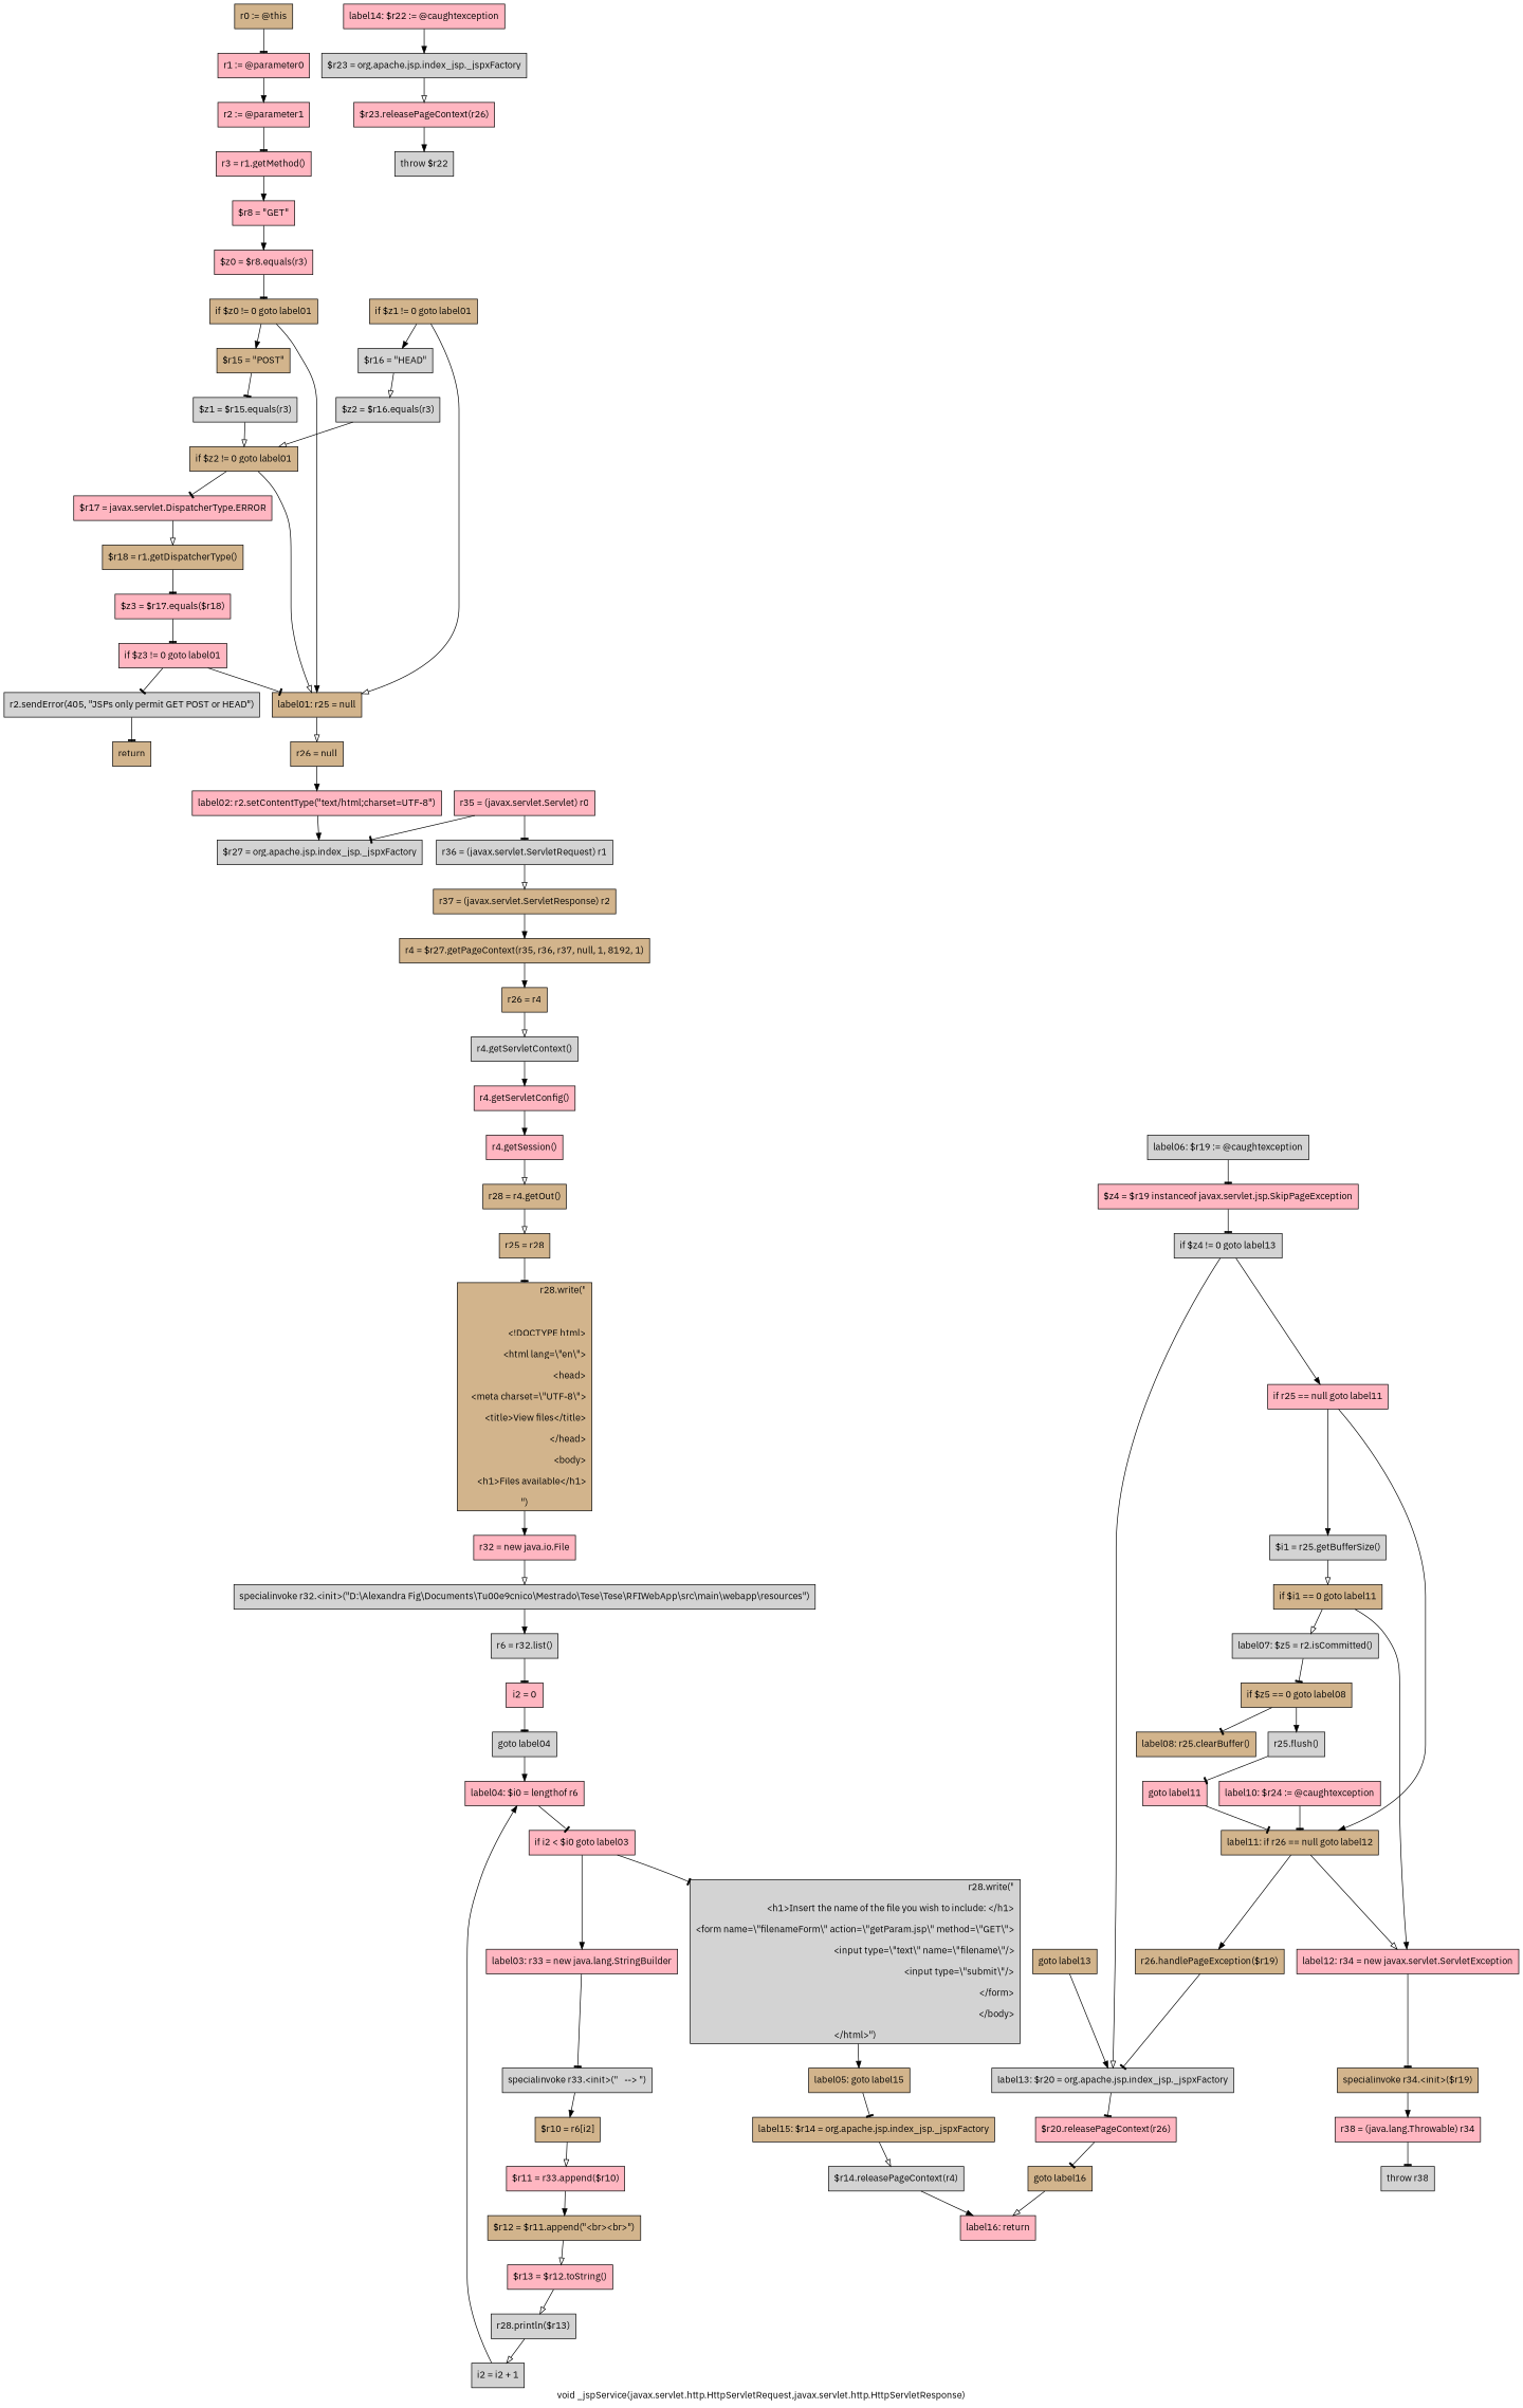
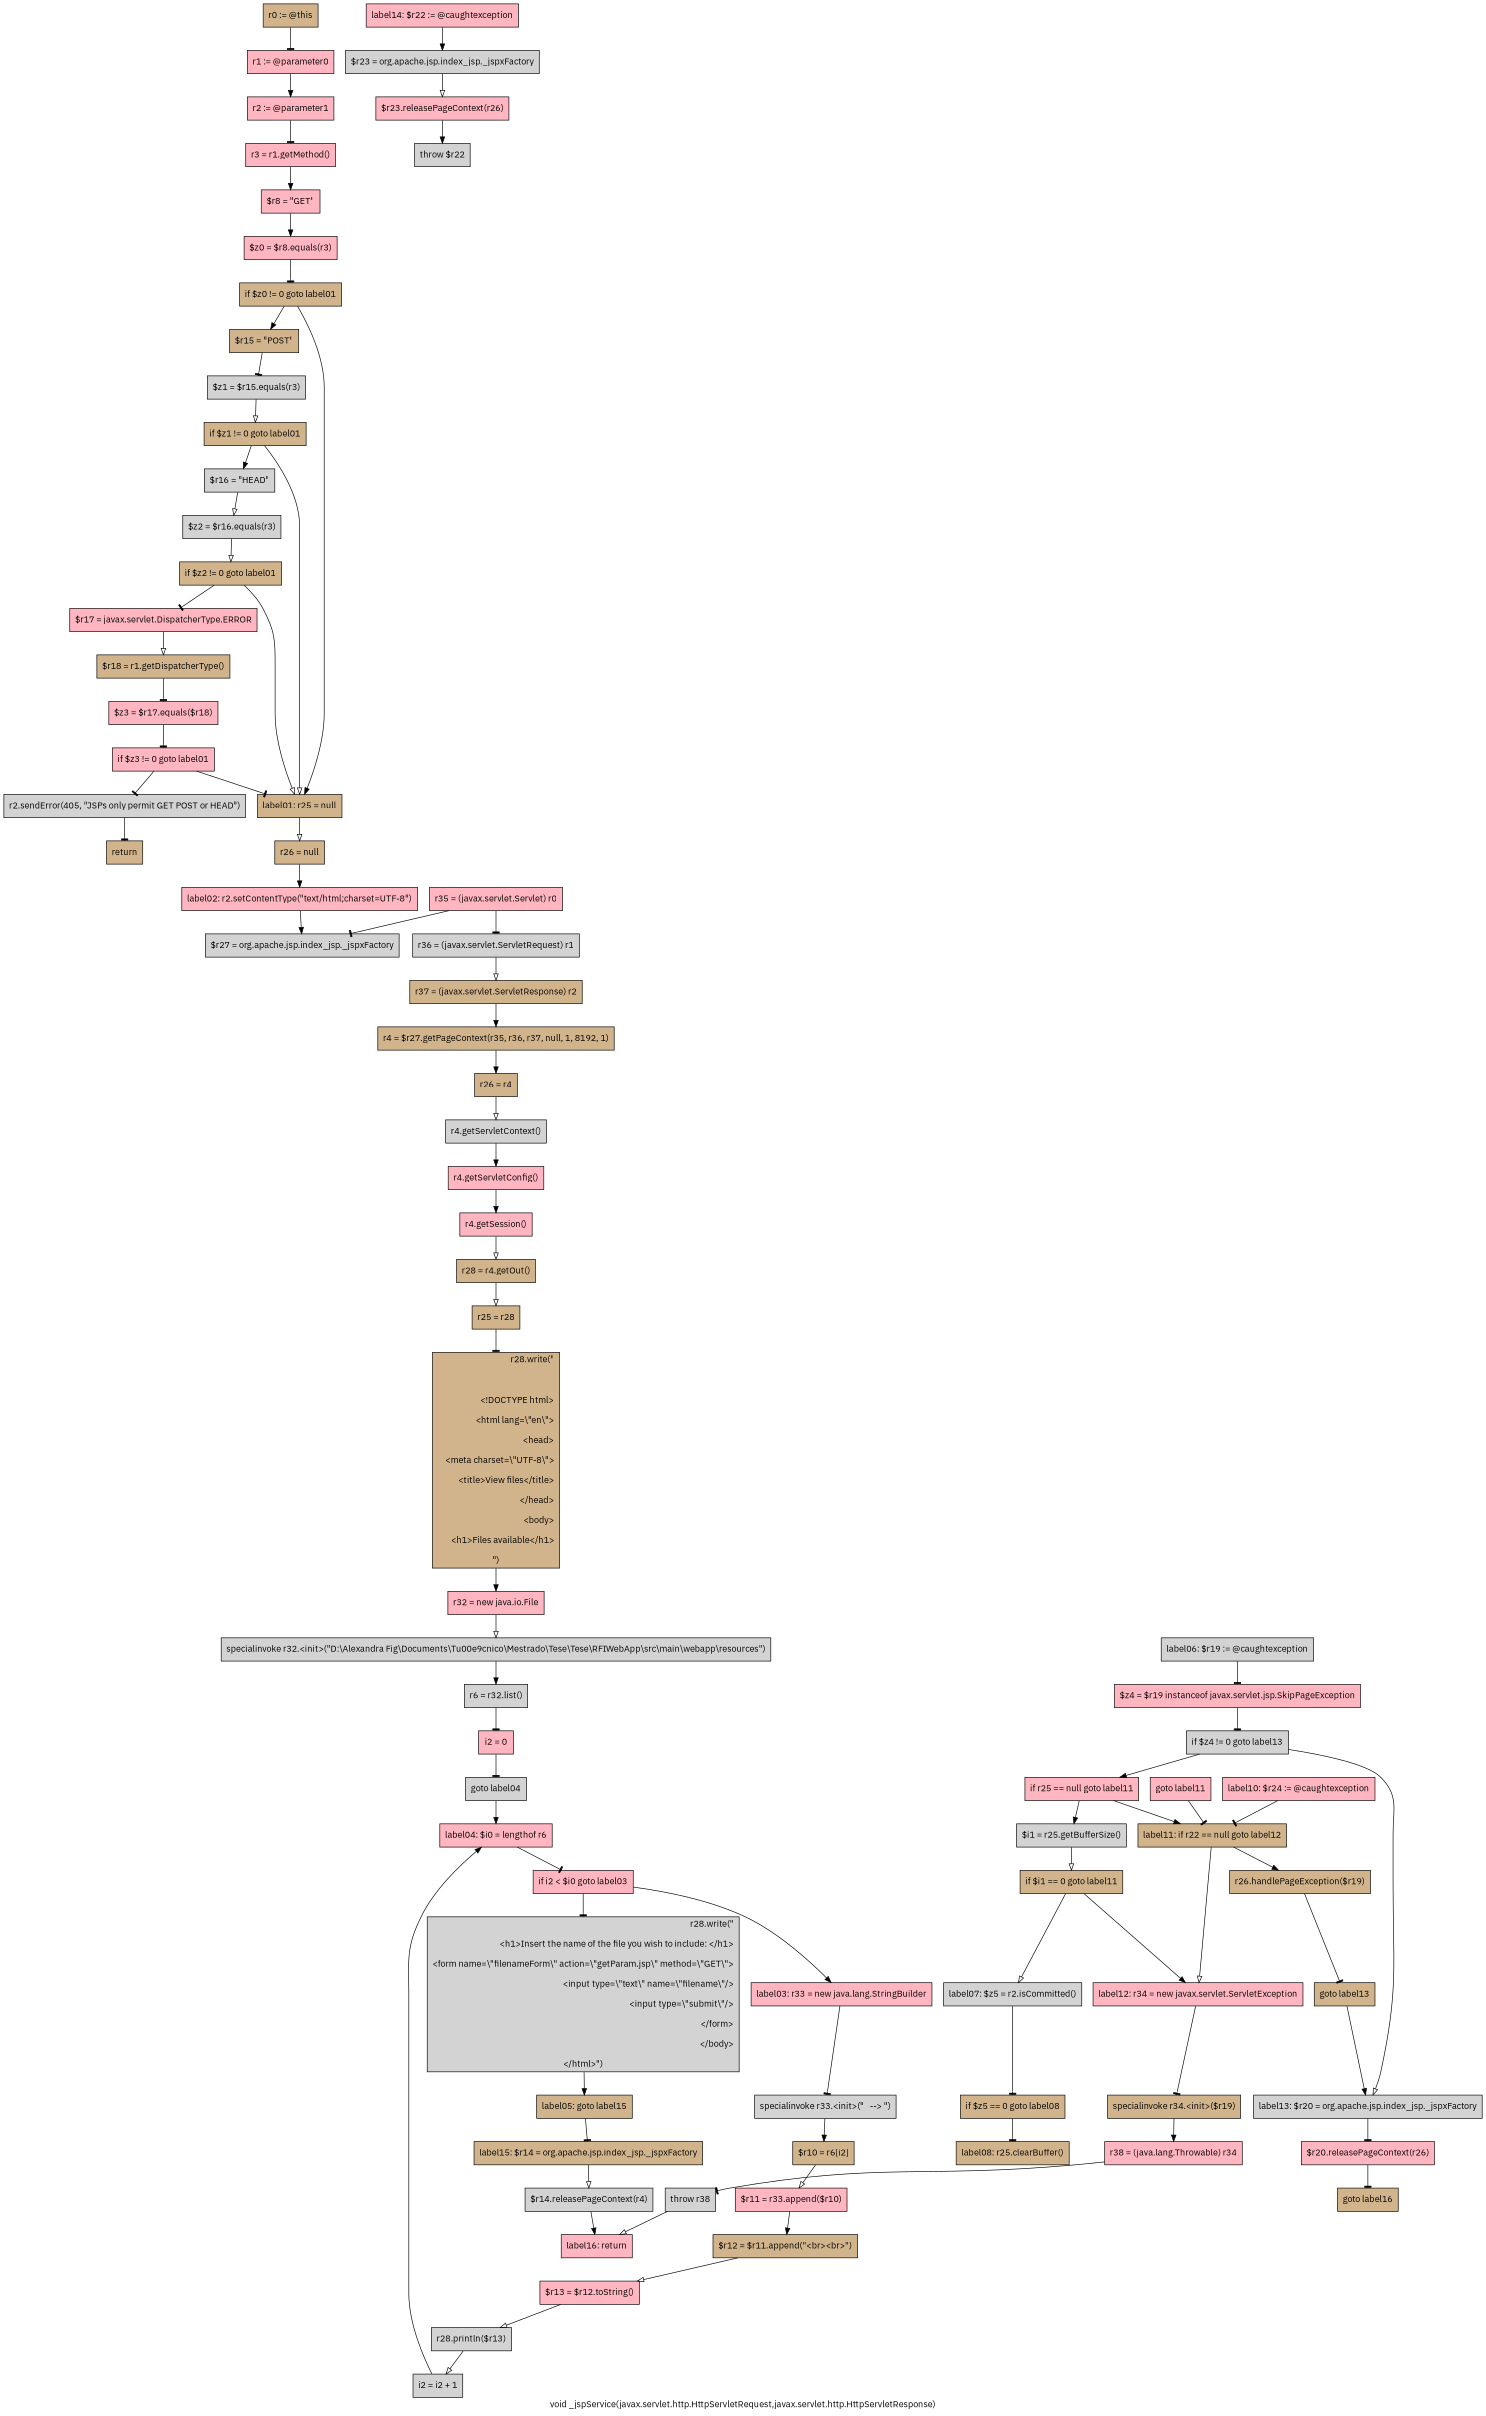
  digraph {
    fontname="IBM Plex Sans"
    label="void _jspService(javax.servlet.http.HttpServletRequest,javax.servlet.http.HttpServletResponse)"
    node [fillcolor=lightpink fontname="IBM Plex Sans" shape=box style=filled]
    edge [arrowhead=tee fontname="IBM Plex Sans"]
    n1 [fillcolor=tan label="r0 := @this"]
    n2 [label="r1 := @parameter0"]
    n3 [label="r2 := @parameter1"]
    n4 [label="r3 = r1.getMethod()"]
    n5 [label="$r8 = \"GET\""]
    n6 [label="$z0 = $r8.equals(r3)"]
    n7 [fillcolor=tan label="if $z0 != 0 goto label01"]
    n8 [fillcolor=tan label="$r15 = \"POST\""]
    n9 [fillcolor=tan label="label01: r25 = null"]
    n10 [fillcolor=lightgrey label="$z1 = $r15.equals(r3)"]
    n11 [fillcolor=tan label="r26 = null"]
    n12 [fillcolor=tan label="if $z1 != 0 goto label01"]
    n13 [label="label02: r2.setContentType(\"text/html;charset=UTF-8\")"]
    n14 [fillcolor=lightgrey label="$r16 = \"HEAD\""]
    n15 [fillcolor=lightgrey label="$z2 = $r16.equals(r3)"]
    n16 [fillcolor=tan label="if $z2 != 0 goto label01"]
    n17 [label="$r17 = javax.servlet.DispatcherType.ERROR"]
    n18 [fillcolor=tan label="$r18 = r1.getDispatcherType()"]
    n19 [label="$z3 = $r17.equals($r18)"]
    n20 [label="if $z3 != 0 goto label01"]
    n21 [fillcolor=lightgrey label="r2.sendError(405, \"JSPs only permit GET POST or HEAD\")"]
    n22 [fillcolor=tan label=return]
    n23 [fillcolor=lightgrey label="$r27 = org.apache.jsp.index_jsp._jspxFactory"]
    n24 [label="r35 = (javax.servlet.Servlet) r0"]
    n25 [fillcolor=lightgrey label="r36 = (javax.servlet.ServletRequest) r1"]
    n26 [fillcolor=tan label="r37 = (javax.servlet.ServletResponse) r2"]
    n27 [fillcolor=tan label="r4 = $r27.getPageContext(r35, r36, r37, null, 1, 8192, 1)"]
    n28 [fillcolor=tan label="r26 = r4"]
    n29 [fillcolor=lightgrey label="r4.getServletContext()"]
    n30 [label="r4.getServletConfig()"]
    n31 [label="r4.getSession()"]
    n32 [fillcolor=tan label="r28 = r4.getOut()"]
    n33 [fillcolor=tan label="r25 = r28"]
    n34 [fillcolor=tan label="r28.write(\"\r\n\r\n<!DOCTYPE html>\r\n<html lang=\\\"en\\\">\r\n<head>\r\n    <meta charset=\\\"UTF-8\\\">\r\n    <title>View files</title>\r\n</head>\r\n<body>\r\n<h1>Files available</h1>\r\n\")"]
    n35 [label="r32 = new java.io.File"]
    n36 [fillcolor=lightgrey label="specialinvoke r32.<init>(\"D:\\Alexandra Fig\\Documents\\T\u00e9cnico\\Mestrado\\Tese\\Tese\\RFIWebApp\\src\\main\\webapp\\resources\")"]
    n37 [fillcolor=lightgrey label="r6 = r32.list()"]
    n38 [label="i2 = 0"]
    n39 [fillcolor=lightgrey label="goto label04"]
    n40 [label="label04: $i0 = lengthof r6"]
    n41 [label="if i2 < $i0 goto label03"]
    n42 [label="label03: r33 = new java.lang.StringBuilder"]
    n43 [fillcolor=lightgrey label="r28.write(\"\r\n<h1>Insert the name of the file you wish to include: </h1>\r\n<form name=\\\"filenameForm\\\" action=\\\"getParam.jsp\\\" method=\\\"GET\\\">\r\n    <input type=\\\"text\\\" name=\\\"filename\\\"/>\r\n    <input type=\\\"submit\\\"/>\r\n</form>\r\n</body>\r\n</html>\")"]
    n44 [fillcolor=lightgrey label="specialinvoke r33.<init>(\"   --> \")"]
    n45 [fillcolor=tan label="$r10 = r6[i2]"]
    n46 [label="$r11 = r33.append($r10)"]
    n47 [fillcolor=tan label="$r12 = $r11.append(\"<br><br>\")"]
    n48 [label="$r13 = $r12.toString()"]
    n49 [fillcolor=lightgrey label="r28.println($r13)"]
    n50 [fillcolor=lightgrey label="i2 = i2 + 1"]
    n51 [fillcolor=tan label="label05: goto label15"]
    n52 [fillcolor=tan label="label15: $r14 = org.apache.jsp.index_jsp._jspxFactory"]
    n53 [fillcolor=lightgrey label="$r14.releasePageContext(r4)"]
    n54 [label="label16: return"]
    n55 [fillcolor=lightgrey label="label06: $r19 := @caughtexception"]
    n56 [label="$z4 = $r19 instanceof javax.servlet.jsp.SkipPageException"]
    n57 [fillcolor=lightgrey label="if $z4 != 0 goto label13"]
    n58 [label="if r25 == null goto label11"]
    n59 [fillcolor=lightgrey label="label13: $r20 = org.apache.jsp.index_jsp._jspxFactory"]
    n60 [fillcolor=lightgrey label="$i1 = r25.getBufferSize()"]
-   n61 [fillcolor=tan label="label11: if r26 == null goto label12"]
+   n61 [fillcolor=tan label="label11: if r22 == null goto label12"]
    n62 [label="$r20.releasePageContext(r26)"]
    n63 [fillcolor=tan label="if $i1 == 0 goto label11"]
    n64 [fillcolor=tan label="r26.handlePageException($r19)"]
    n65 [label="label12: r34 = new javax.servlet.ServletException"]
    n66 [fillcolor=tan label="goto label16"]
    n67 [fillcolor=lightgrey label="label07: $z5 = r2.isCommitted()"]
    n68 [fillcolor=tan label="goto label13"]
    n69 [fillcolor=tan label="specialinvoke r34.<init>($r19)"]
    n70 [fillcolor=tan label="if $z5 == 0 goto label08"]
-   n71 [fillcolor=lightgrey label="r25.flush()"]
    n72 [fillcolor=tan label="label08: r25.clearBuffer()"]
    n73 [label="goto label11"]
    n74 [label="label10: $r24 := @caughtexception"]
    n75 [label="r38 = (java.lang.Throwable) r34"]
    n76 [fillcolor=lightgrey label="throw r38"]
    n77 [label="label14: $r22 := @caughtexception"]
    n78 [fillcolor=lightgrey label="$r23 = org.apache.jsp.index_jsp._jspxFactory"]
    n79 [label="$r23.releasePageContext(r26)"]
    n80 [fillcolor=lightgrey label="throw $r22"]
    n1 -> n2
    n2 -> n3 [arrowhead=normal]
    n3 -> n4
    n4 -> n5 [arrowhead=normal]
    n5 -> n6 [arrowhead=normal]
    n6 -> n7
    n7 -> n8 [arrowhead=normal]
    n7 -> n9 [arrowhead=normal]
    n8 -> n10
    n9 -> n11 [arrowhead=onormal]
-   n10 -> n16 [arrowhead=onormal]
+   n10 -> n12 [arrowhead=onormal]
    n11 -> n13 [arrowhead=normal]
    n12 -> n9 [arrowhead=onormal]
    n12 -> n14 [arrowhead=normal]
    n13 -> n23 [arrowhead=normal]
    n14 -> n15 [arrowhead=onormal]
    n15 -> n16 [arrowhead=onormal]
    n16 -> n9 [arrowhead=onormal]
    n16 -> n17
    n17 -> n18 [arrowhead=onormal]
    n18 -> n19
    n19 -> n20
    n20 -> n9
    n20 -> n21
    n21 -> n22
    n24 -> n23
    n24 -> n25
    n25 -> n26 [arrowhead=onormal]
    n26 -> n27 [arrowhead=normal]
    n27 -> n28 [arrowhead=normal]
    n28 -> n29 [arrowhead=onormal]
    n29 -> n30 [arrowhead=normal]
    n30 -> n31 [arrowhead=normal]
    n31 -> n32 [arrowhead=onormal]
    n32 -> n33 [arrowhead=onormal]
    n33 -> n34
    n34 -> n35 [arrowhead=normal]
    n35 -> n36 [arrowhead=onormal]
    n36 -> n37 [arrowhead=normal]
    n37 -> n38
    n38 -> n39
    n39 -> n40 [arrowhead=normal]
    n40 -> n41
    n41 -> n42 [arrowhead=normal]
    n41 -> n43
    n42 -> n44
    n43 -> n51 [arrowhead=normal]
    n44 -> n45 [arrowhead=normal]
    n45 -> n46 [arrowhead=onormal]
    n46 -> n47 [arrowhead=normal]
    n47 -> n48 [arrowhead=onormal]
    n48 -> n49 [arrowhead=onormal]
    n49 -> n50 [arrowhead=onormal]
    n50 -> n40 [arrowhead=normal]
    n51 -> n52
    n52 -> n53 [arrowhead=onormal]
    n53 -> n54 [arrowhead=normal]
    n55 -> n56
    n56 -> n57
    n57 -> n58 [arrowhead=normal]
    n57 -> n59 [arrowhead=onormal]
    n58 -> n60 [arrowhead=normal]
    n58 -> n61 [arrowhead=normal]
    n59 -> n62
    n60 -> n63 [arrowhead=onormal]
    n61 -> n64 [arrowhead=normal]
    n61 -> n65 [arrowhead=onormal]
    n62 -> n66
    n63 -> n65 [arrowhead=normal]
    n63 -> n67 [arrowhead=onormal]
-   n64 -> n59
+   n64 -> n68
    n65 -> n69
-   n66 -> n54 [arrowhead=onormal]
+   n76 -> n54 [arrowhead=onormal]
    n67 -> n70
    n68 -> n59 [arrowhead=normal]
    n69 -> n75 [arrowhead=normal]
-   n70 -> n71 [arrowhead=normal]
    n70 -> n72
-   n71 -> n73
    n73 -> n61
    n74 -> n61
    n75 -> n76
    n77 -> n78 [arrowhead=normal]
    n78 -> n79 [arrowhead=onormal]
    n79 -> n80 [arrowhead=normal]
  }
